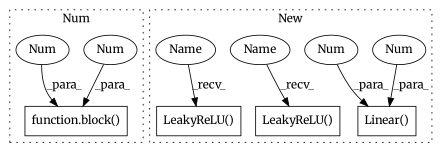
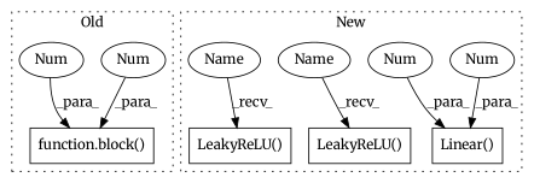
  digraph {
    fontname=Merriweather
    node [a=75 l=3 shape=ellipse fontname=Merriweather]
    edge [fontname=Merriweather]
    n1 [l="6,1" label="function.block()" s="3121,3136" shape=box]
    n2 [a=76 l=4 label=Num s=3132]
    n3 [a=76 label=Num s=3127]
    n4 [l="10,1" label="Linear()" s="2042,2060" shape=box]
    n5 [l="13,15" label="LeakyReLU()" s="1823,1864" shape=box]
    n6 [a=76 label=Num s=2057]
    n7 [a=76 label=Num s=2052]
    n8 [l="13,15" label="LeakyReLU()" s="1977,2018" shape=box]
    n9 [a=87 l=2 label=Name s=1823]
    n10 [a=87 l=2 label=Name s=1977]
    subgraph cluster_1 {
-     label=Num
+     label=Old
      style=dotted
      n1
      n2
      n3
    }
    subgraph cluster_2 {
      label=New
      style=dotted
      n4
      n5
      n6
      n7
      n8
      n9
      n10
    }
    n2 -> n1 [label=_para_]
    n3 -> n1 [label=_para_]
    n6 -> n4 [label=_para_]
    n7 -> n4 [label=_para_]
    n9 -> n5 [label=_recv_]
    n10 -> n8 [label=_recv_]
  }
